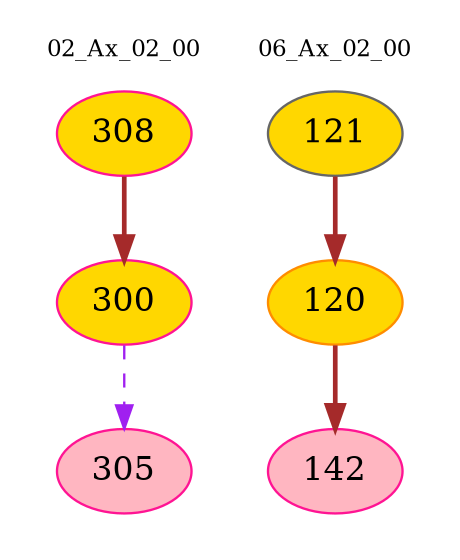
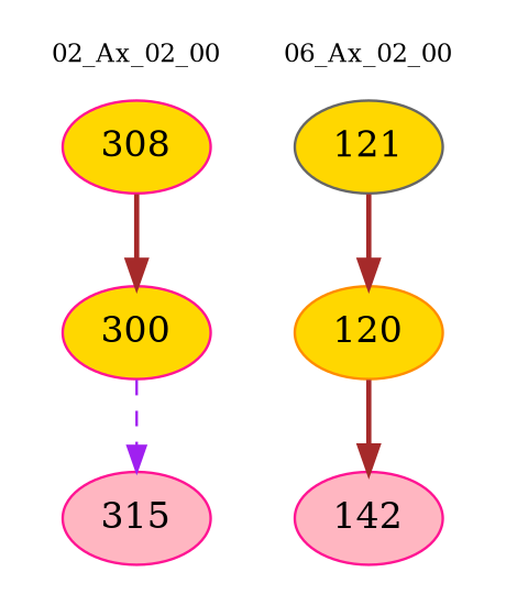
  digraph {
    node [color=deeppink fillcolor=gold style=filled]
    edge [color=brown style=bold]
    n1 [label=308]
    n2 [label=300]
-   n3 [fillcolor=lightpink label=305]
+   n3 [fillcolor=lightpink label=315]
    n4 [color=gray40 label=121]
    n5 [color=darkorange label=120]
    n6 [fillcolor=lightpink label=142]
    subgraph cluster_1 {
      color=white
      fontsize=10
      label="02_Ax_02_00"
      n1
      n2
      n3
    }
    subgraph cluster_2 {
      color=white
      fontsize=10
      label="06_Ax_02_00"
      n4
      n5
      n6
    }
    n1 -> n2
    n2 -> n3 [color=purple style=dashed]
    n4 -> n5
    n5 -> n6
  }
